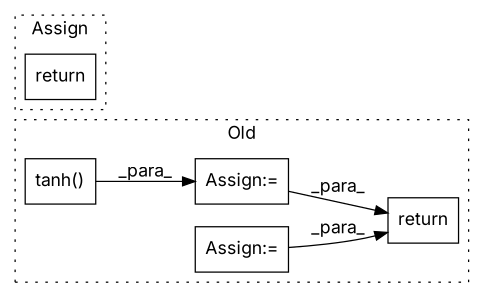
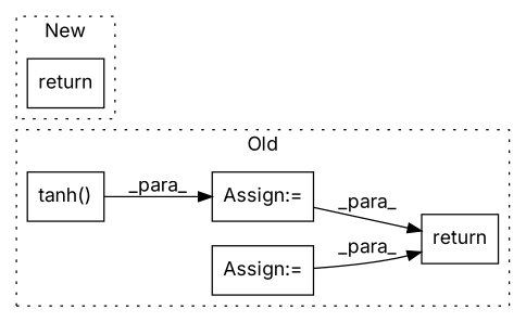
  digraph {
    rankdir=LR
    fontname=Inter
    node [a=93 l=7 shape=box fontname=Inter]
    edge [fontname=Inter]
    n1 [a=75 l="11,1" label="tanh()" s="1606,1623"]
    n2 [label=return s=1679]
    n3 [a=68 l=3 label="Assign:=" s=1635]
    n4 [a=68 l=3 label="Assign:=" s=1585]
    n5 [label=return s=1754]
    subgraph cluster_1 {
      label=Old
      style=dotted
      n1
      n2
      n3
      n4
    }
    subgraph cluster_2 {
-     label=Assign
+     label=New
      style=dotted
      n5
    }
    n1 -> n4 [label=_para_]
    n3 -> n2 [label=_para_]
    n4 -> n2 [label=_para_]
  }
